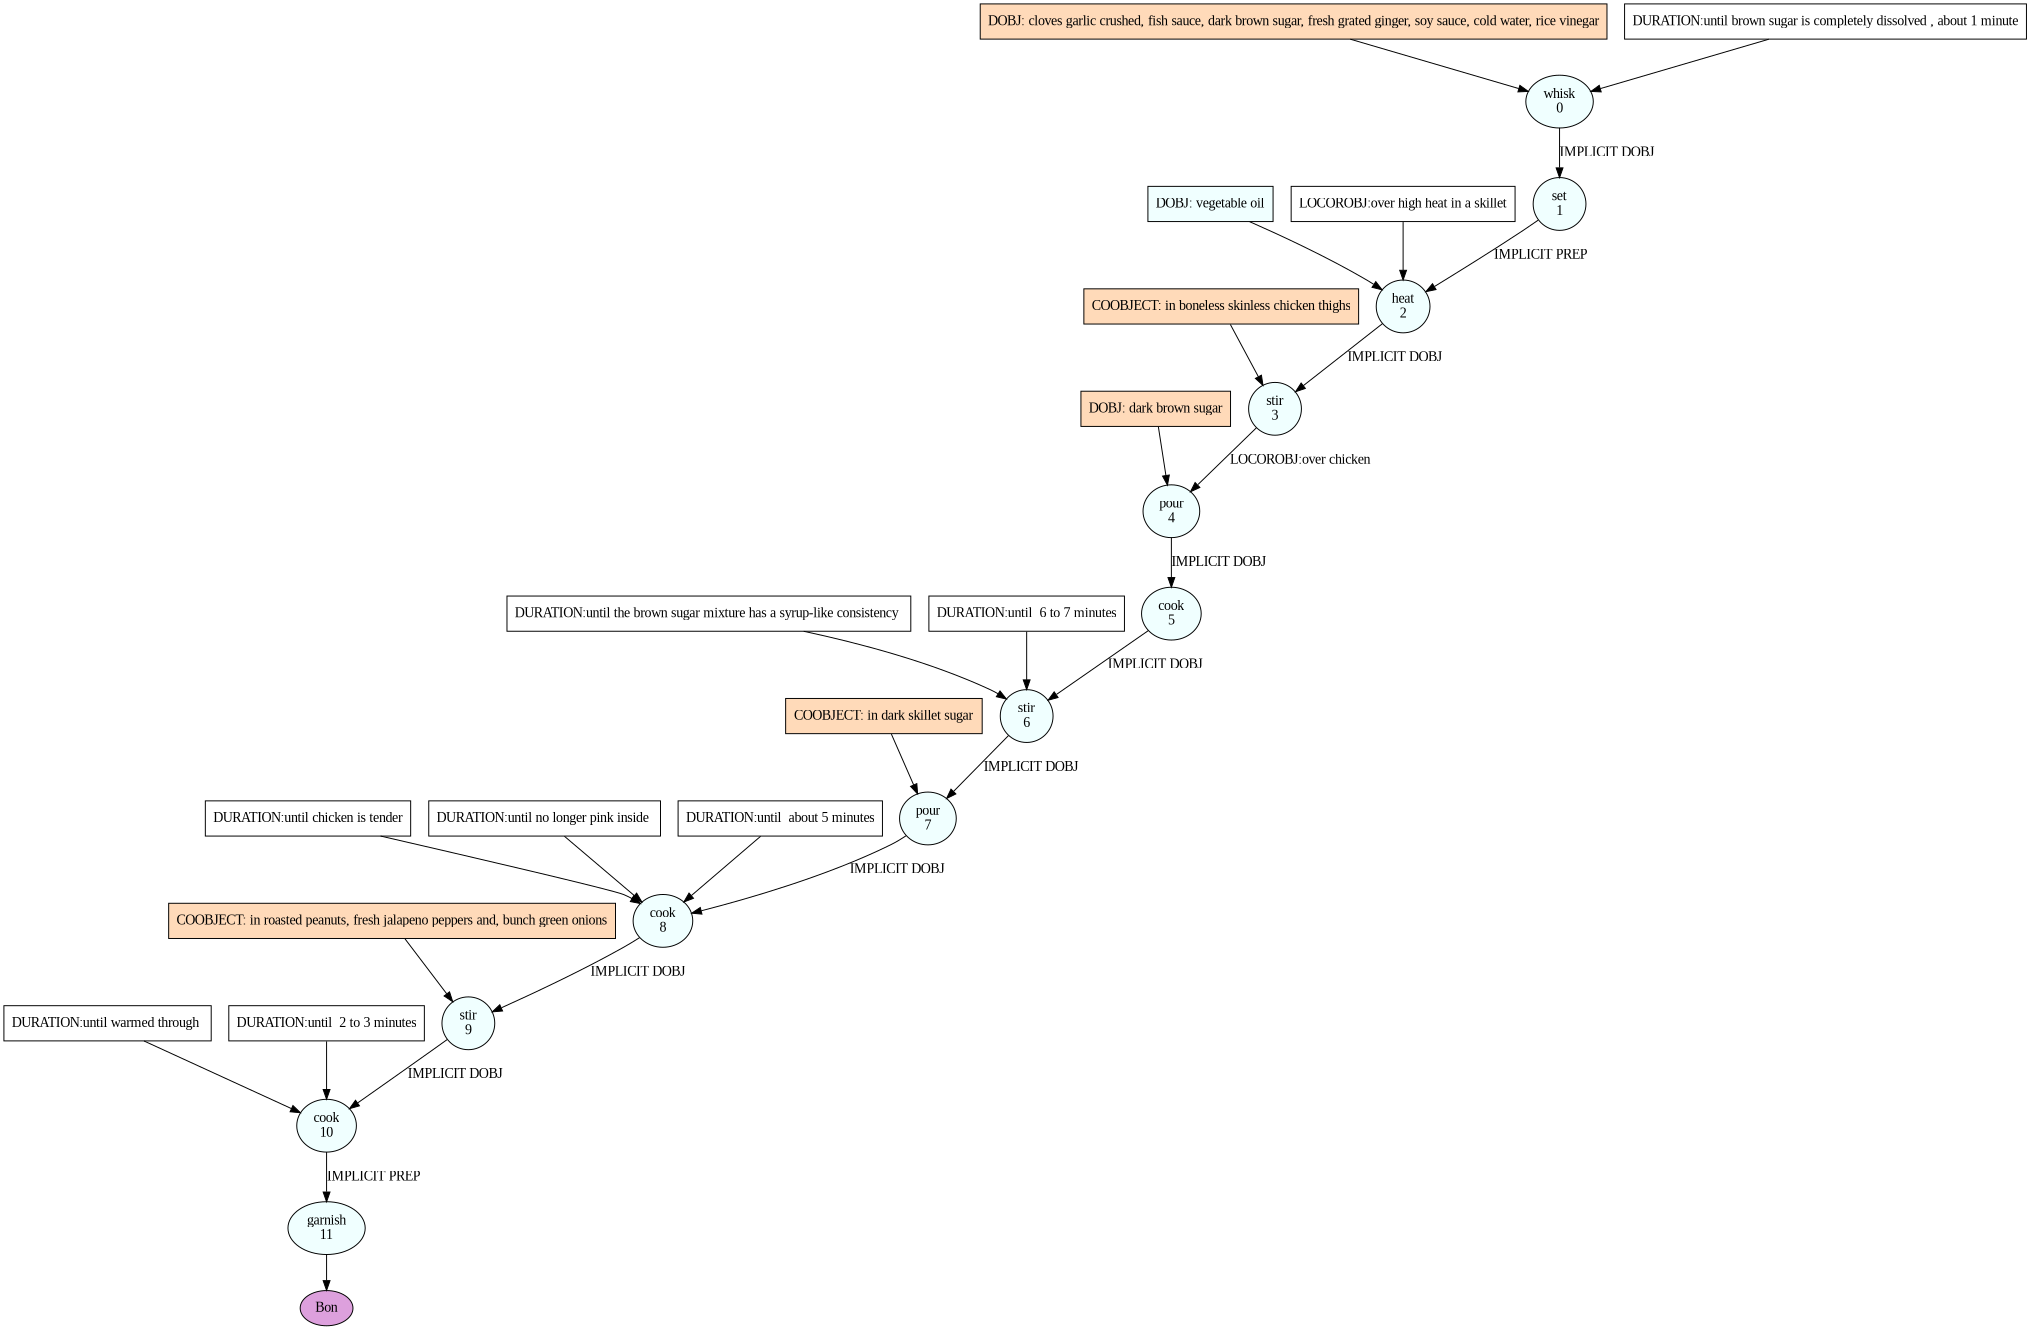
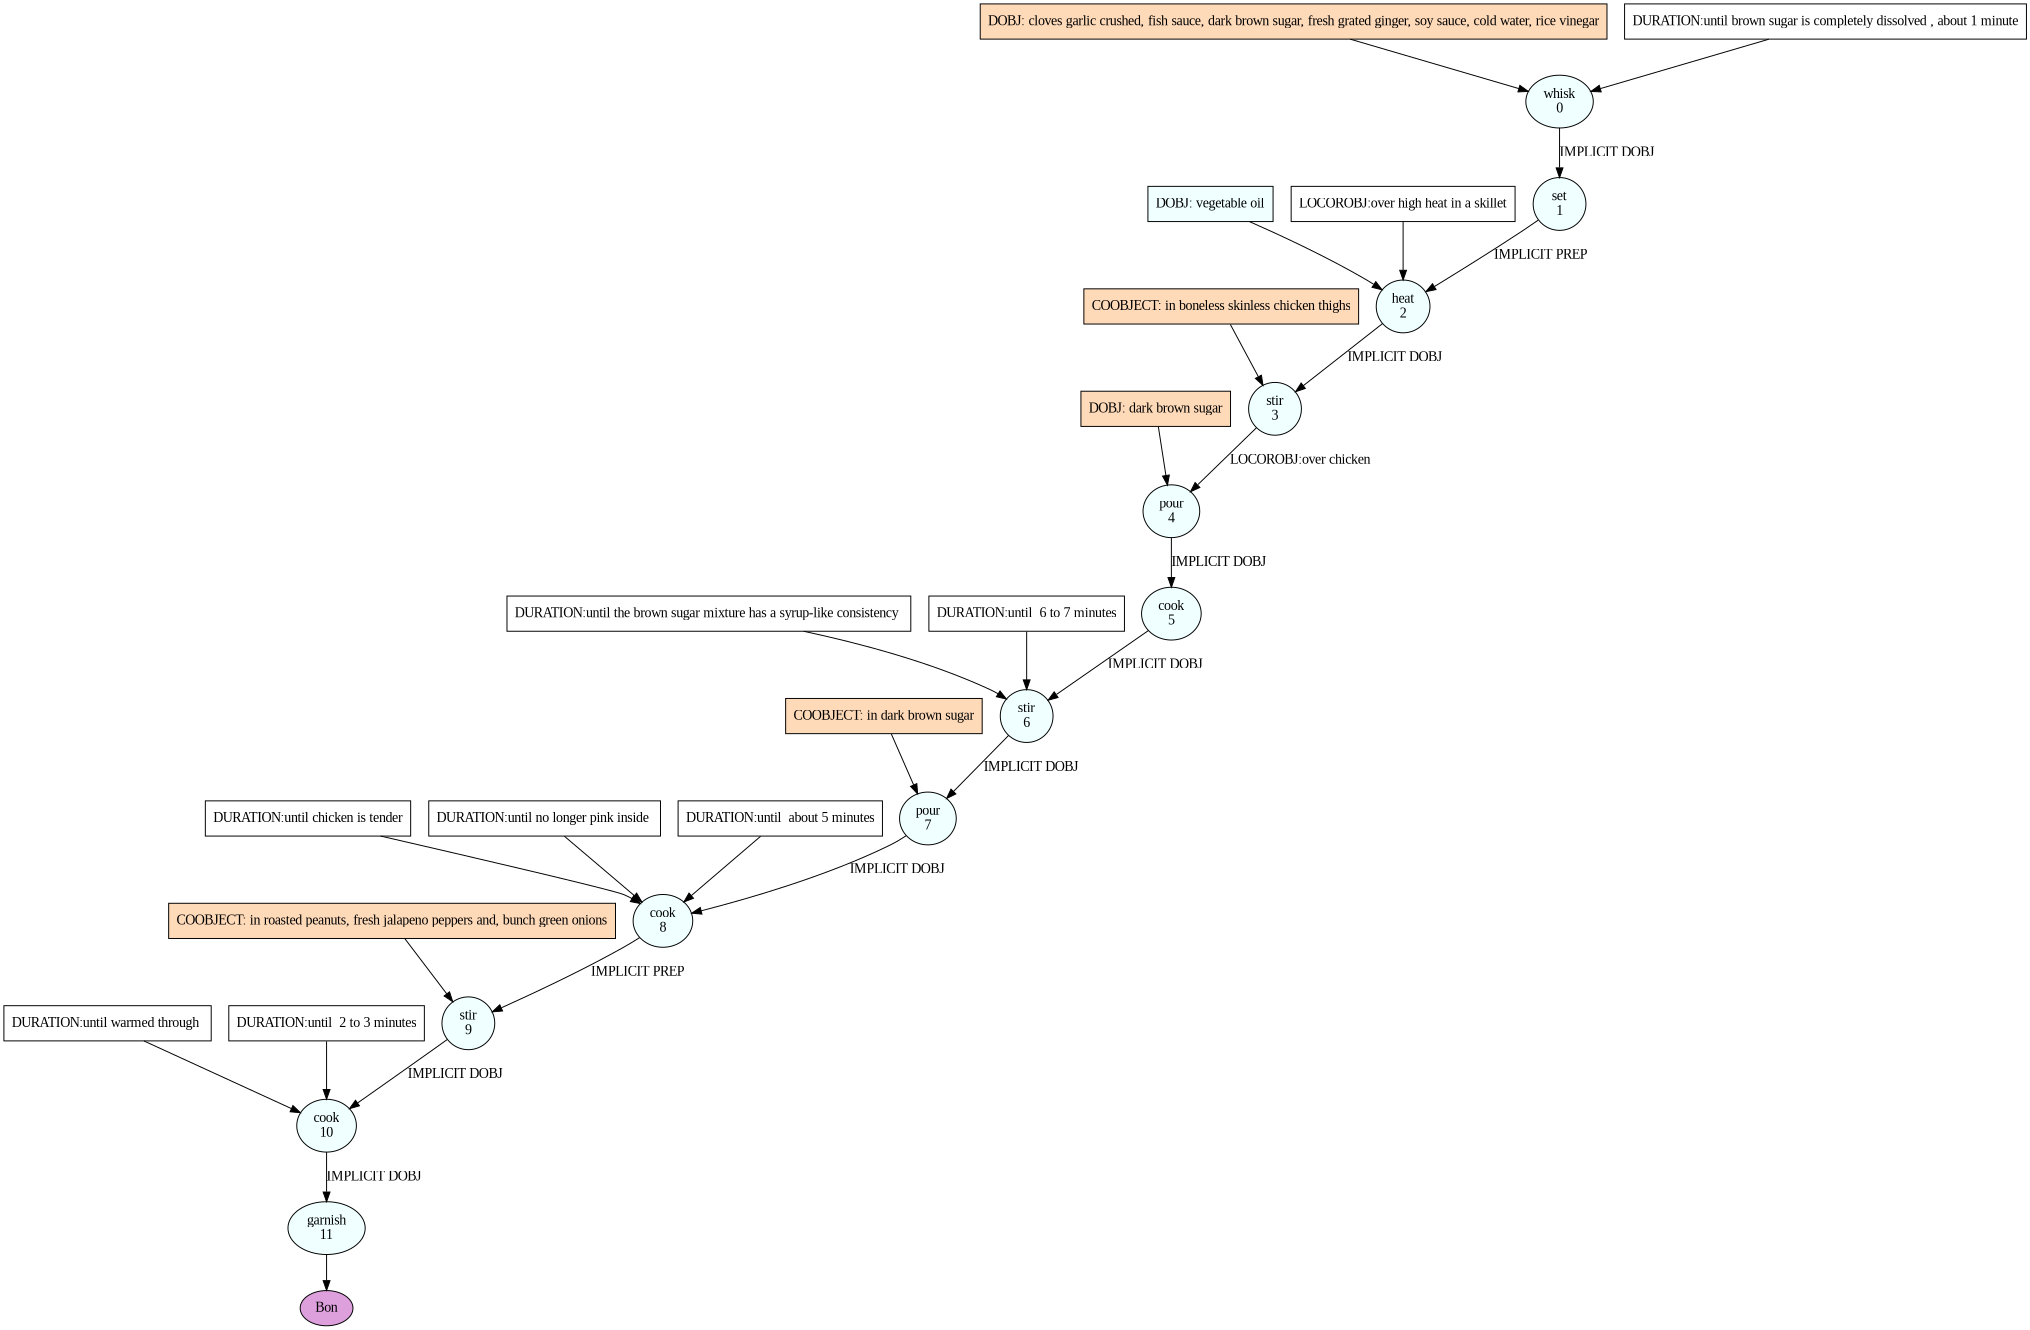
  digraph {
    fontname="Liberation Serif"
    node [fillcolor=azure fontname="Liberation Serif" shape=box style=filled]
    edge [fontname="Liberation Serif"]
    n1 [label="whisk\n0" shape=oval]
    n2 [label="set\n1" shape=oval]
    n3 [label="heat\n2" shape=oval]
    n4 [label="stir\n3" shape=oval]
    n5 [label="pour\n4" shape=oval]
    n6 [label="cook\n5" shape=oval]
    n7 [label="stir\n6" shape=oval]
    n8 [label="pour\n7" shape=oval]
    n9 [label="cook\n8" shape=oval]
    n10 [label="stir\n9" shape=oval]
    n11 [label="cook\n10" shape=oval]
    n12 [label="garnish\n11" shape=oval]
    n13 [fillcolor=plum label=Bon shape=oval]
    n14 [fillcolor=peachpuff label="DOBJ: cloves garlic crushed, fish sauce, dark brown sugar, fresh grated ginger, soy sauce, cold water, rice vinegar"]
    n15 [fillcolor=white label="DURATION:until brown sugar is completely dissolved , about 1 minute"]
    n16 [label="DOBJ: vegetable oil"]
    n17 [fillcolor=white label="LOCOROBJ:over high heat in a skillet"]
    n18 [fillcolor=peachpuff label="COOBJECT: in boneless skinless chicken thighs"]
    n19 [fillcolor=peachpuff label="DOBJ: dark brown sugar"]
    n20 [fillcolor=white label="DURATION:until the brown sugar mixture has a syrup-like consistency "]
    n21 [fillcolor=white label="DURATION:until  6 to 7 minutes"]
-   n22 [fillcolor=peachpuff label="COOBJECT: in dark skillet sugar"]
+   n22 [fillcolor=peachpuff label="COOBJECT: in dark brown sugar"]
    n23 [fillcolor=white label="DURATION:until chicken is tender"]
    n24 [fillcolor=white label="DURATION:until no longer pink inside "]
    n25 [fillcolor=white label="DURATION:until  about 5 minutes"]
    n26 [fillcolor=peachpuff label="COOBJECT: in roasted peanuts, fresh jalapeno peppers and, bunch green onions"]
    n27 [fillcolor=white label="DURATION:until warmed through "]
    n28 [fillcolor=white label="DURATION:until  2 to 3 minutes"]
    n1 -> n2 [label="IMPLICIT DOBJ"]
    n2 -> n3 [label="IMPLICIT PREP"]
    n3 -> n4 [label="IMPLICIT DOBJ"]
    n4 -> n5 [label="LOCOROBJ:over chicken"]
    n5 -> n6 [label="IMPLICIT DOBJ"]
    n6 -> n7 [label="IMPLICIT DOBJ"]
    n7 -> n8 [label="IMPLICIT DOBJ"]
    n8 -> n9 [label="IMPLICIT DOBJ"]
-   n9 -> n10 [label="IMPLICIT DOBJ"]
+   n9 -> n10 [label="IMPLICIT PREP"]
    n10 -> n11 [label="IMPLICIT DOBJ"]
-   n11 -> n12 [label="IMPLICIT PREP"]
+   n11 -> n12 [label="IMPLICIT DOBJ"]
    n12 -> n13
    n14 -> n1
    n15 -> n1
    n16 -> n3
    n17 -> n3
    n18 -> n4
    n19 -> n5
    n20 -> n7
    n21 -> n7
    n22 -> n8
    n23 -> n9
    n24 -> n9
    n25 -> n9
    n26 -> n10
    n27 -> n11
    n28 -> n11
  }
